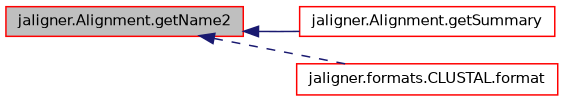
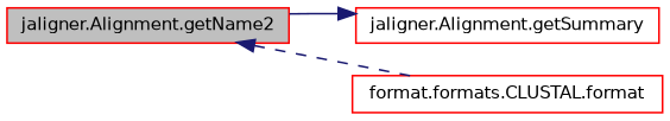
  digraph {
    rankdir=LR
    node [color=red fillcolor=white fontname=Helvetica fontsize=10 shape=record style=filled]
    edge [color=midnightblue dir=back fontname=Helvetica fontsize=10 labelfontname=Helvetica labelfontsize=10]
    n1 [fillcolor=grey75 fontcolor=black height=0.2 label="jaligner.Alignment.getName2" width=0.4]
    n2 [height=0.2 label="jaligner.Alignment.getSummary" width=0.4]
-   n3 [height=0.2 label="jaligner.formats.CLUSTAL.format" width=0.4]
-   n1 -> n2 [style=solid]
+   n3 [height=0.2 label="format.formats.CLUSTAL.format" width=0.4]
+   n2 -> n1 [style=solid]
    n1 -> n3 [style=dashed]
  }
